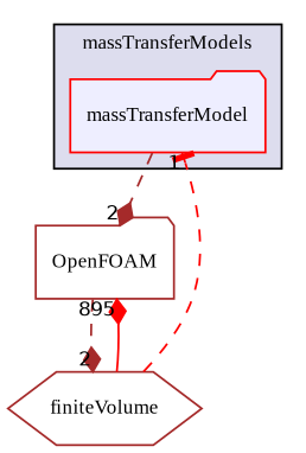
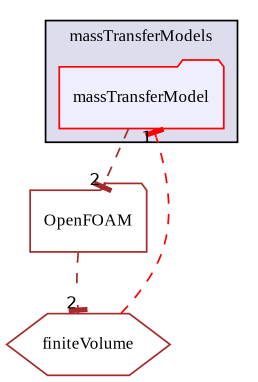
  digraph {
    compound=true
    fontname="Liberation Serif"
    node [color=brown fontname="Liberation Serif" fontsize=10 shape=folder]
    edge [arrowhead=tee color=brown fontname="Liberation Serif" headlabel=2 labeldistance=1.5 labelfontname=Helvetica labelfontsize=10 style=dashed]
    n1 [color=red fillcolor="#eeeeff" label=massTransferModel pencolor=black style=filled]
    n2 [label=OpenFOAM]
    n3 [label=finiteVolume shape=hexagon]
    subgraph cluster_1 {
      bgcolor="#ddddee"
      fontsize=10
      label=massTransferModels
      pencolor=black
      n1
    }
-   n1 -> n2 [arrowhead=diamond]
-   n2 -> n3 [arrowhead=diamond]
+   n1 -> n2
+   n2 -> n3
    n3 -> n1 [color=red headlabel=1]
-   n3 -> n2 [arrowhead=diamond color=red headlabel=895 style=solid]
  }
